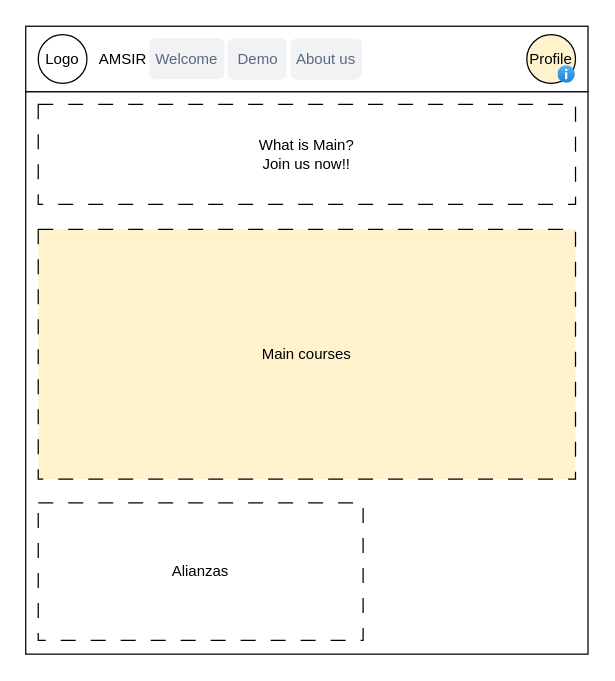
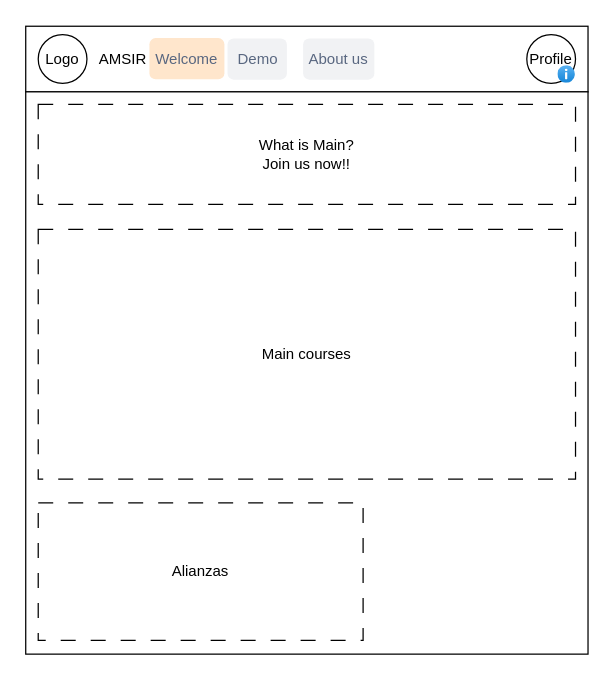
  <mxCell id="0" />
  <mxCell id="1" parent="0" />
  <mxCell id="2" value="" style="rounded=0;whiteSpace=wrap;html=1;" parent="1" vertex="1"><mxGeometry x="20" y="20.5" width="450" height="52.5" as="geometry" /></mxCell>
  <mxCell id="3" value="Millton Sancheez" style="text;html=1;strokeColor=none;fillColor=none;align=center;verticalAlign=middle;whiteSpace=wrap;rounded=0;" parent="1" vertex="1"><mxGeometry x="192.5" y="93" width="105" height="30" as="geometry" /></mxCell>
  <mxCell id="4" value="" style="whiteSpace=wrap;html=1;aspect=fixed;imageAspect=1;resizeHeight=0;expand=1;" parent="1" vertex="1"><mxGeometry x="20" y="73" width="450" height="450" as="geometry" /></mxCell>
  <mxCell id="5" value="Logo" style="ellipse;whiteSpace=wrap;html=1;aspect=fixed;" parent="1" vertex="1"><mxGeometry x="30" y="27.25" width="39" height="39" as="geometry" /></mxCell>
  <mxCell id="6" value="AMSIR" style="text;html=1;strokeColor=none;fillColor=none;align=left;verticalAlign=middle;whiteSpace=wrap;rounded=0;" parent="1" vertex="1"><mxGeometry x="77" y="31.75" width="40" height="30" as="geometry" /></mxCell>
- <mxCell id="7" value="Welcome" style="rounded=1;fillColor=#F1F2F4;strokeColor=none;html=1;whiteSpace=wrap;fontColor=#596780;align=center;verticalAlign=middle;fontStyle=0;fontSize=12;sketch=0;" parent="1" vertex="1"><mxGeometry x="119" y="30" width="60" height="33" as="geometry" /></mxCell>
- <mxCell id="8" value="About us" style="rounded=1;fillColor=#F1F2F4;strokeColor=none;html=1;whiteSpace=wrap;fontColor=#596780;align=center;verticalAlign=middle;fontStyle=0;fontSize=12;sketch=0;" parent="1" vertex="1"><mxGeometry x="232" y="30.25" width="57" height="33" as="geometry" /></mxCell>
+ <mxCell id="7" value="Welcome" style="rounded=1;fillColor=#ffe6cc;strokeColor=none;html=1;whiteSpace=wrap;fontColor=#596780;align=center;verticalAlign=middle;fontStyle=0;fontSize=12;sketch=0;" parent="1" vertex="1"><mxGeometry x="119" y="30" width="60" height="33" as="geometry" /></mxCell>
+ <mxCell id="8" value="About us" style="rounded=1;fillColor=#F1F2F4;strokeColor=none;html=1;whiteSpace=wrap;fontColor=#596780;align=center;verticalAlign=middle;fontStyle=0;fontSize=12;sketch=0;" parent="1" vertex="1"><mxGeometry x="242" y="30.25" width="57" height="33" as="geometry" /></mxCell>
  <mxCell id="9" value="Demo" style="rounded=1;fillColor=#F1F2F4;strokeColor=none;html=1;whiteSpace=wrap;fontColor=#596780;align=center;verticalAlign=middle;fontStyle=0;fontSize=12;sketch=0;" parent="1" vertex="1"><mxGeometry x="181.5" y="30.25" width="47.5" height="33" as="geometry" /></mxCell>
  <mxCell id="10" value="What is Main?&lt;br&gt;Join us now!!" style="rounded=0;whiteSpace=wrap;html=1;dashed=1;dashPattern=12 12;" parent="1" vertex="1"><mxGeometry x="30" y="83" width="430" height="80" as="geometry" /></mxCell>
- <mxCell id="11" value="Main courses" style="rounded=0;whiteSpace=wrap;html=1;dashed=1;dashPattern=12 12;fillColor=#fff2cc;" parent="1" vertex="1"><mxGeometry x="30" y="183" width="430" height="200" as="geometry" /></mxCell>
- <mxCell id="12" value="Profile" style="ellipse;whiteSpace=wrap;html=1;aspect=fixed;fillColor=#fff2cc;" parent="1" vertex="1"><mxGeometry x="421" y="27.25" width="39" height="39" as="geometry" /></mxCell>
+ <mxCell id="11" value="Main courses" style="rounded=0;whiteSpace=wrap;html=1;dashed=1;dashPattern=12 12;" parent="1" vertex="1"><mxGeometry x="30" y="183" width="430" height="200" as="geometry" /></mxCell>
+ <mxCell id="12" value="Profile" style="ellipse;whiteSpace=wrap;html=1;aspect=fixed;" parent="1" vertex="1"><mxGeometry x="421" y="27.25" width="39" height="39" as="geometry" /></mxCell>
  <mxCell id="13" value="" style="image;aspect=fixed;html=1;points=[];align=center;fontSize=12;image=img/lib/azure2/general/Information.svg;" vertex="1" parent="1"><mxGeometry x="446" y="52.25" width="14" height="14" as="geometry" /></mxCell>
  <mxCell id="14" value="Alianzas" style="rounded=0;whiteSpace=wrap;html=1;dashed=1;dashPattern=12 12;" vertex="1" parent="1"><mxGeometry x="30" y="402" width="260" height="110" as="geometry" /></mxCell>
